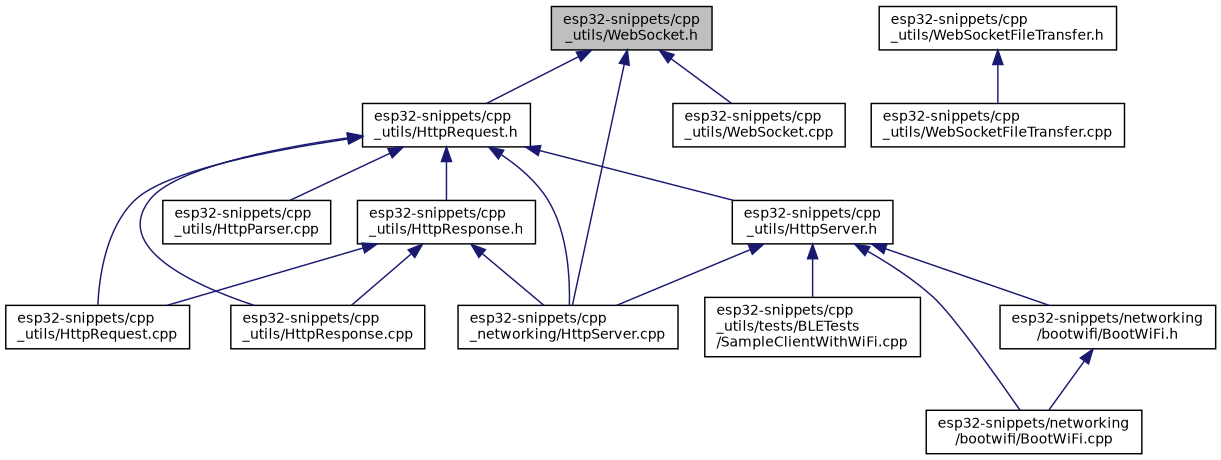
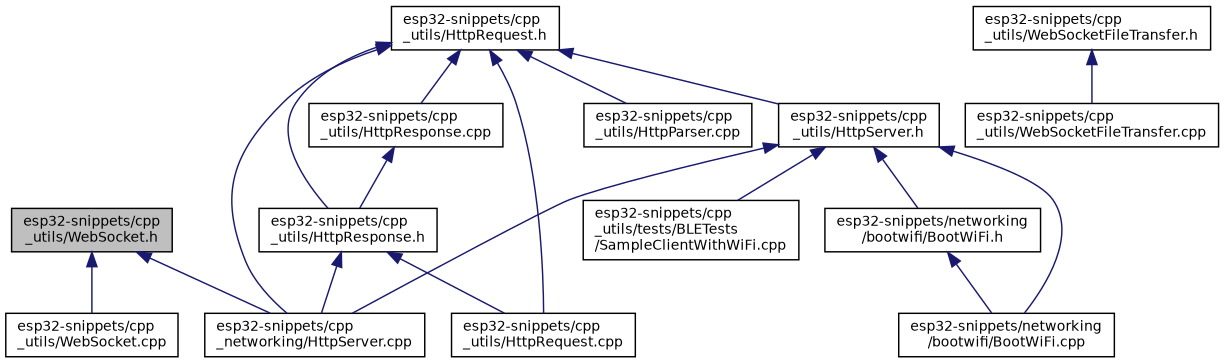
  digraph {
    node [color=black fillcolor=white fontname=Helvetica fontsize=10 shape=record style=filled]
    edge [color=midnightblue dir=back fontname=Helvetica fontsize=10 labelfontname=Helvetica labelfontsize=10 style=solid]
    n1 [fillcolor=grey75 fontcolor=black height=0.2 label="esp32-snippets/cpp\l_utils/WebSocket.h" width=0.4]
    n2 [height=0.2 label="esp32-snippets/cpp\l_utils/HttpRequest.h" width=0.4]
    n3 [height=0.2 label="esp32-snippets/cpp\l_networking/HttpServer.cpp" width=0.4]
    n4 [height=0.2 label="esp32-snippets/cpp\l_utils/WebSocket.cpp" width=0.4]
    n5 [height=0.2 label="esp32-snippets/cpp\l_utils/HttpParser.cpp" width=0.4]
    n6 [height=0.2 label="esp32-snippets/cpp\l_utils/HttpResponse.h" width=0.4]
    n7 [height=0.2 label="esp32-snippets/cpp\l_utils/HttpRequest.cpp" width=0.4]
    n8 [height=0.2 label="esp32-snippets/cpp\l_utils/HttpResponse.cpp" width=0.4]
    n9 [height=0.2 label="esp32-snippets/cpp\l_utils/HttpServer.h" width=0.4]
    n10 [height=0.2 label="esp32-snippets/cpp\l_utils/WebSocketFileTransfer.h" width=0.4]
    n11 [height=0.2 label="esp32-snippets/cpp\l_utils/WebSocketFileTransfer.cpp" width=0.4]
    n12 [height=0.2 label="esp32-snippets/cpp\l_utils/tests/BLETests\l/SampleClientWithWiFi.cpp" width=0.4]
    n13 [height=0.2 label="esp32-snippets/networking\l/bootwifi/BootWiFi.cpp" width=0.4]
    n14 [height=0.2 label="esp32-snippets/networking\l/bootwifi/BootWiFi.h" width=0.4]
-   n1 -> n2
    n1 -> n3
    n1 -> n4
    n2 -> n3
    n2 -> n5
    n2 -> n6
    n2 -> n7
    n2 -> n8
    n2 -> n9
    n6 -> n3
    n6 -> n7
-   n6 -> n8
+   n8 -> n6
    n9 -> n3
    n9 -> n12
    n9 -> n13
    n9 -> n14
    n10 -> n11
    n14 -> n13
  }
